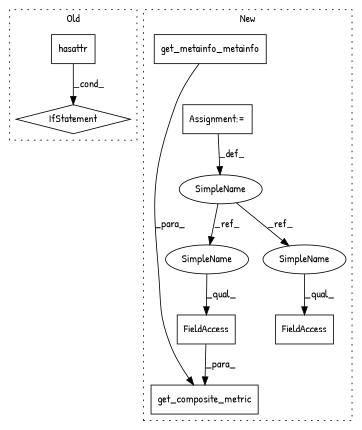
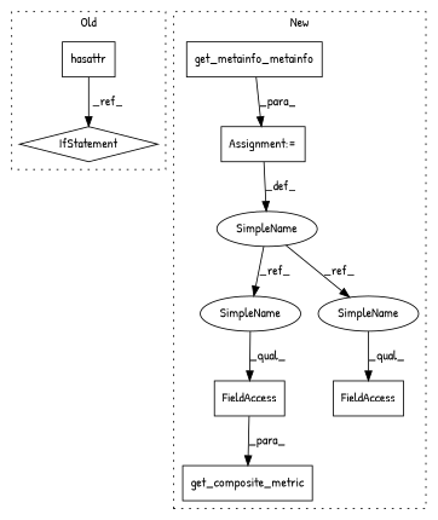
  digraph {
    fontname="Patrick Hand"
    node [a=32 fontname="Patrick Hand" l=11 s=15289 shape=box]
    edge [fontname="Patrick Hand"]
    n1 [a=25 l=3 label=IfStatement s=11576 shape=diamond]
    n2 [l="8,1" label=hasattr s="11554,11575"]
    n3 [l="21,1" label=get_composite_metric s="15082,15167"]
    n4 [l="21,1" label=get_metainfo_metainfo s="13928,13961"]
    n5 [a=22 l=25 label=FieldAccess]
    n6 [a=42 label=SimpleName s=13916 shape=ellipse]
    n7 [a=22 l=28 label=FieldAccess s=15103]
    n8 [a=7 l=1 label="Assignment:=" s=13927]
    n9 [a=42 label=SimpleName s=15103 shape=ellipse]
    n10 [a=42 label=SimpleName shape=ellipse]
    subgraph cluster_1 {
      label=Old
      style=dotted
      n1
      n2
    }
    subgraph cluster_2 {
      label=New
      style=dotted
      n3
      n4
      n5
      n6
      n7
      n8
      n9
      n10
    }
-   n2 -> n1 [label=_cond_]
-   n4 -> n3 [label=_para_]
+   n2 -> n1 [label=_ref_]
+   n4 -> n8 [label=_para_]
    n6 -> n9 [label=_ref_]
    n6 -> n10 [label=_ref_]
    n7 -> n3 [label=_para_]
    n8 -> n6 [label=_def_]
    n9 -> n7 [label=_qual_]
    n10 -> n5 [label=_qual_]
  }
